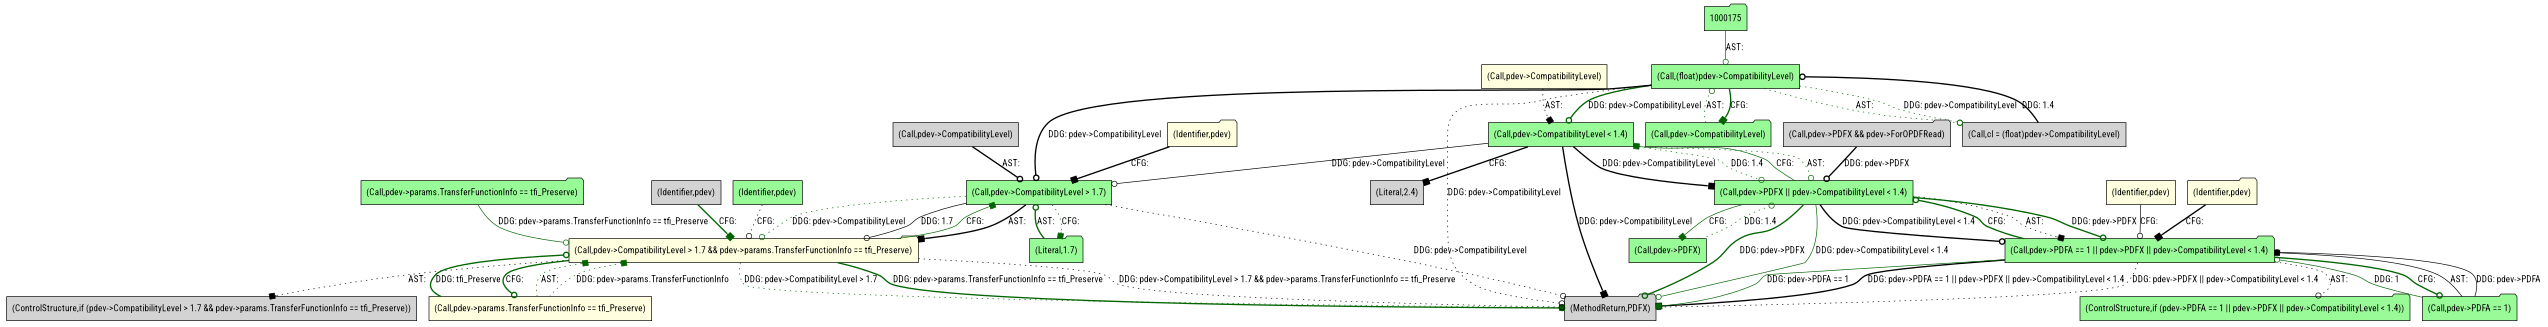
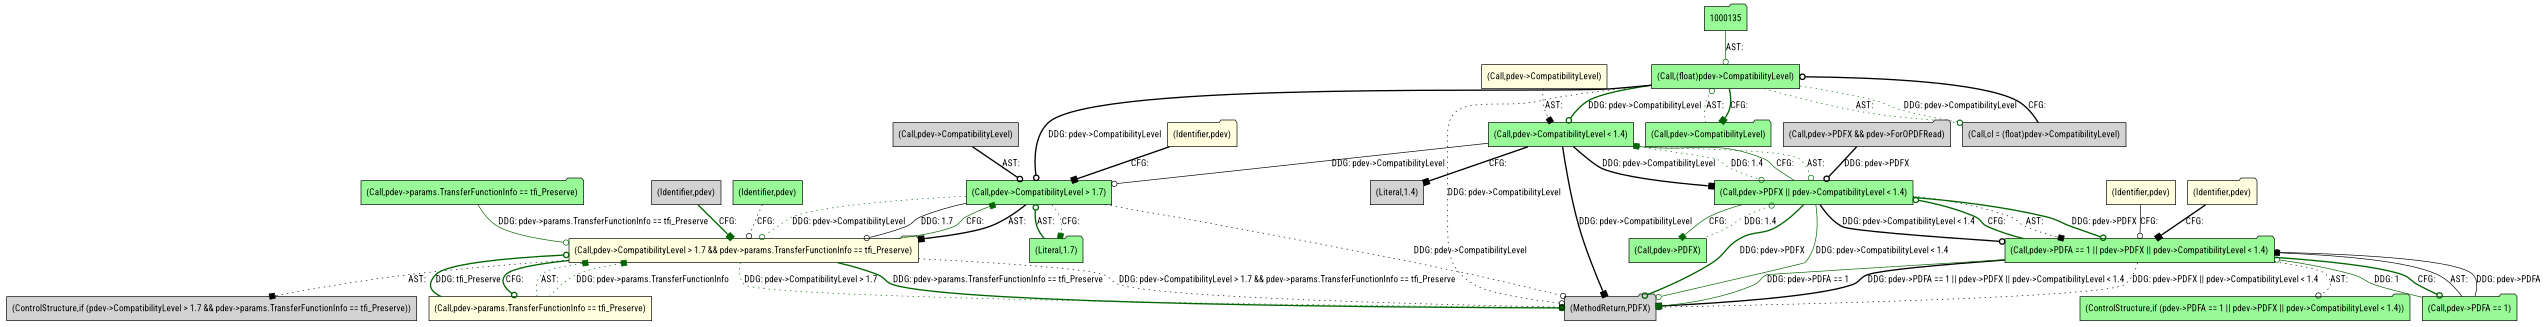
  digraph {
    fontname="Roboto Condensed"
    node [fillcolor=palegreen fontname="Roboto Condensed" shape=box style=filled]
    edge [arrowhead=odot color=darkgreen fontname="Roboto Condensed" style=bold]
    n1 [label="(Call,pdev->CompatibilityLevel < 1.4)"]
    n2 [label="(Call,pdev->PDFX || pdev->CompatibilityLevel < 1.4)"]
    n3 [label="(Call,pdev->CompatibilityLevel > 1.7)"]
    n4 [fillcolor=lightgrey label="(MethodReturn,PDFX)" shape=folder]
-   n5 [fillcolor=lightgrey label="(Literal,2.4)"]
+   n5 [fillcolor=lightgrey label="(Literal,1.4)"]
    n6 [label="(Call,pdev->PDFA == 1 || pdev->PDFX || pdev->CompatibilityLevel < 1.4)" shape=folder]
    n7 [label="(Call,pdev->PDFX)"]
    n8 [fillcolor=lightyellow label="(Call,pdev->CompatibilityLevel > 1.7 && pdev->params.TransferFunctionInfo == tfi_Preserve)" shape=folder]
    n9 [label="(Literal,1.7)" shape=folder]
    n10 [label="(Call,(float)pdev->CompatibilityLevel)"]
    n11 [label="(Call,pdev->CompatibilityLevel)" shape=folder]
    n12 [fillcolor=lightgrey label="(Call,cl = (float)pdev->CompatibilityLevel)"]
    n13 [label="(Call,pdev->PDFA == 1)" shape=folder]
    n14 [label="(ControlStructure,if (pdev->PDFA == 1 || pdev->PDFX || pdev->CompatibilityLevel < 1.4))" shape=folder]
    n15 [fillcolor=lightyellow label="(Call,pdev->params.TransferFunctionInfo == tfi_Preserve)"]
    n16 [fillcolor=lightgrey label="(ControlStructure,if (pdev->CompatibilityLevel > 1.7 && pdev->params.TransferFunctionInfo == tfi_Preserve))"]
    n17 [fillcolor=lightyellow label="(Identifier,pdev)" shape=folder]
    n18 [fillcolor=lightyellow label="(Identifier,pdev)"]
    n19 [label="(Call,pdev->params.TransferFunctionInfo == tfi_Preserve)" shape=folder]
    n20 [fillcolor=lightyellow label="(Call,pdev->CompatibilityLevel)"]
    n21 [fillcolor=lightgrey label="(Identifier,pdev)"]
    n22 [fillcolor=lightgrey label="(Call,pdev->PDFX && pdev->ForOPDFRead)" shape=folder]
    n23 [fillcolor=lightgrey label="(Call,pdev->CompatibilityLevel)"]
    n24 [label="(Identifier,pdev)"]
    n25 [fillcolor=lightyellow label="(Identifier,pdev)" shape=folder]
-   1000135 [shape=folder label=1000175]
+   1000135 [shape=folder]
    n1 -> n2 [label="AST: " style=dotted]
    n1 -> n2 [arrowhead=box color=black label="DDG: pdev->CompatibilityLevel"]
    n1 -> n2 [label="DDG: 1.4" style=dotted]
    n1 -> n3 [color=black label="DDG: pdev->CompatibilityLevel" style=solid]
    n1 -> n4 [arrowhead=box color=black label="DDG: pdev->CompatibilityLevel"]
    n1 -> n5 [arrowhead=box color=black label="CFG: "]
    n2 -> n1 [arrowhead=box label="CFG: " style=solid]
    n2 -> n4 [label="DDG: pdev->PDFX"]
    n2 -> n4 [label="DDG: pdev->CompatibilityLevel < 1.4" style=solid]
    n2 -> n6 [arrowhead=box color=black label="AST: " style=dotted]
    n2 -> n6 [label="DDG: pdev->PDFX"]
    n2 -> n6 [color=black label="DDG: pdev->CompatibilityLevel < 1.4"]
    n2 -> n7 [arrowhead=box label="CFG: " style=solid]
    n3 -> n4 [color=black label="DDG: pdev->CompatibilityLevel" style=dotted]
    n3 -> n8 [arrowhead=box color=black label="AST: "]
    n3 -> n8 [label="DDG: pdev->CompatibilityLevel" style=dotted]
    n3 -> n8 [color=black label="DDG: 1.7" style=solid]
    n3 -> n9 [arrowhead=box label="CFG: " style=dotted]
    n6 -> n2 [label="CFG: "]
    n6 -> n4 [arrowhead=box color=black label="DDG: pdev->PDFA == 1 || pdev->PDFX || pdev->CompatibilityLevel < 1.4"]
    n6 -> n4 [color=black label="DDG: pdev->PDFX || pdev->CompatibilityLevel < 1.4" style=dotted]
    n6 -> n4 [arrowhead=box label="DDG: pdev->PDFA == 1" style=solid]
    n6 -> n13 [label="CFG: "]
    n6 -> n14 [color=black label="AST: " style=dotted]
    n7 -> n2 [label="DDG: 1.4" style=dotted]
    n8 -> n3 [arrowhead=box label="CFG: " style=solid]
    n8 -> n4 [arrowhead=box label="DDG: pdev->CompatibilityLevel > 1.7" style=dotted]
    n8 -> n4 [label="DDG: pdev->params.TransferFunctionInfo == tfi_Preserve"]
    n8 -> n4 [color=black label="DDG: pdev->CompatibilityLevel > 1.7 && pdev->params.TransferFunctionInfo == tfi_Preserve" style=dotted]
    n8 -> n15 [label="CFG: "]
    n8 -> n16 [arrowhead=box color=black label="AST: " style=dotted]
    n9 -> n3 [label="AST: "]
    n10 -> n1 [label="DDG: pdev->CompatibilityLevel"]
    n10 -> n3 [color=black label="DDG: pdev->CompatibilityLevel"]
    n10 -> n4 [color=black label="DDG: pdev->CompatibilityLevel" style=dotted]
    n10 -> n11 [arrowhead=box label="CFG: "]
    n10 -> n12 [label="AST: " style=dotted]
    n10 -> n12 [label="DDG: pdev->CompatibilityLevel" style=dotted]
    n11 -> n10 [label="AST: " style=dotted]
-   n12 -> n10 [color=black label="DDG: 1.4"]
+   n12 -> n10 [color=black label="CFG: "]
    n13 -> n6 [arrowhead=box color=black label="AST: " style=solid]
    n13 -> n6 [color=black label="DDG: pdev->PDFA" style=solid]
    n13 -> n6 [label="DDG: 1" style=solid]
    n15 -> n8 [arrowhead=box label="AST: " style=dotted]
    n15 -> n8 [arrowhead=box label="DDG: pdev->params.TransferFunctionInfo" style=dotted]
    n15 -> n8 [label="DDG: tfi_Preserve"]
    n17 -> n3 [arrowhead=box color=black label="CFG: "]
    n18 -> n6 [color=black label="CFG: " style=solid]
    n19 -> n8 [label="DDG: pdev->params.TransferFunctionInfo == tfi_Preserve" style=solid]
    n20 -> n1 [arrowhead=box color=black label="AST: " style=dotted]
    n21 -> n8 [arrowhead=box label="CFG: "]
    n22 -> n2 [color=black label="DDG: pdev->PDFX"]
    n23 -> n3 [color=black label="AST: "]
    n24 -> n8 [color=black label="CFG: " style=dotted]
    n25 -> n6 [arrowhead=box color=black label="CFG: "]
    1000135 -> n10 [label="AST: " style=solid]
  }
